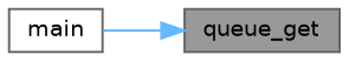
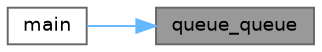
  digraph {
    rankdir=RL
    node [fontname=Helvetica fontsize=10 shape=box style=filled]
-   n1 [color=gray40 fillcolor=grey60 fontcolor=black height=0.2 label=queue_get width=0.4]
+   n1 [color=gray40 fillcolor=grey60 fontcolor=black height=0.2 label=queue_queue width=0.4]
    n2 [color=grey40 fillcolor=white height=0.2 label=main width=0.4]
    n1 -> n2 [color=steelblue1 dir=back fontname=Helvetica fontsize=10 labelfontname=Helvetica labelfontsize=10 style=solid]
  }
